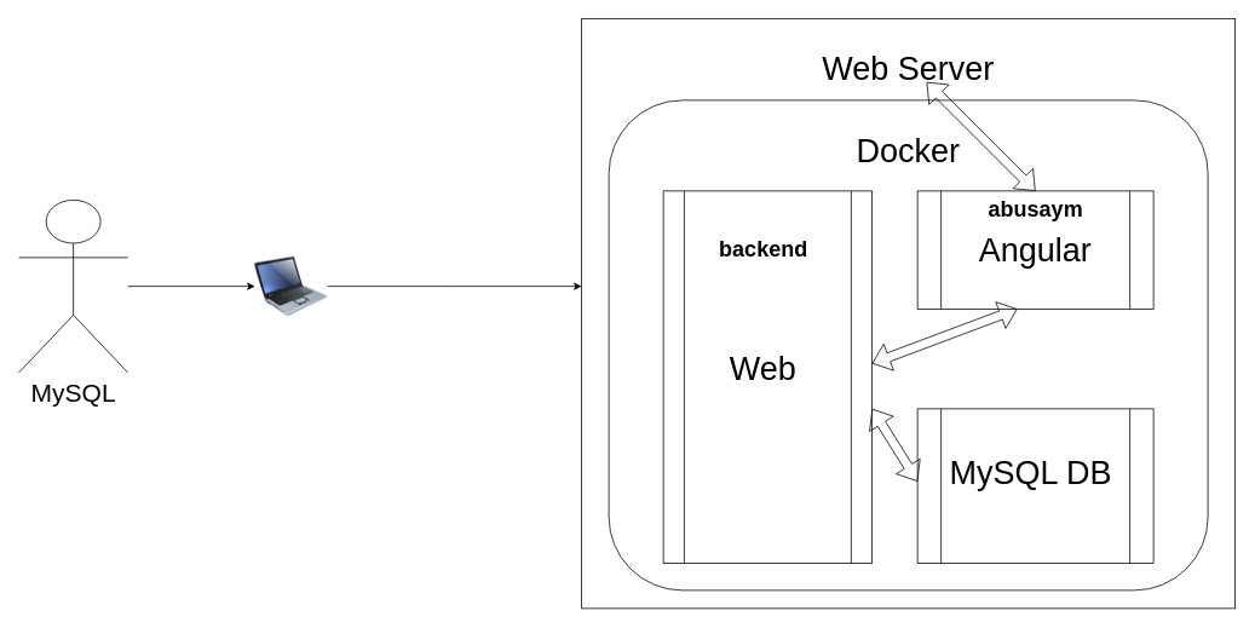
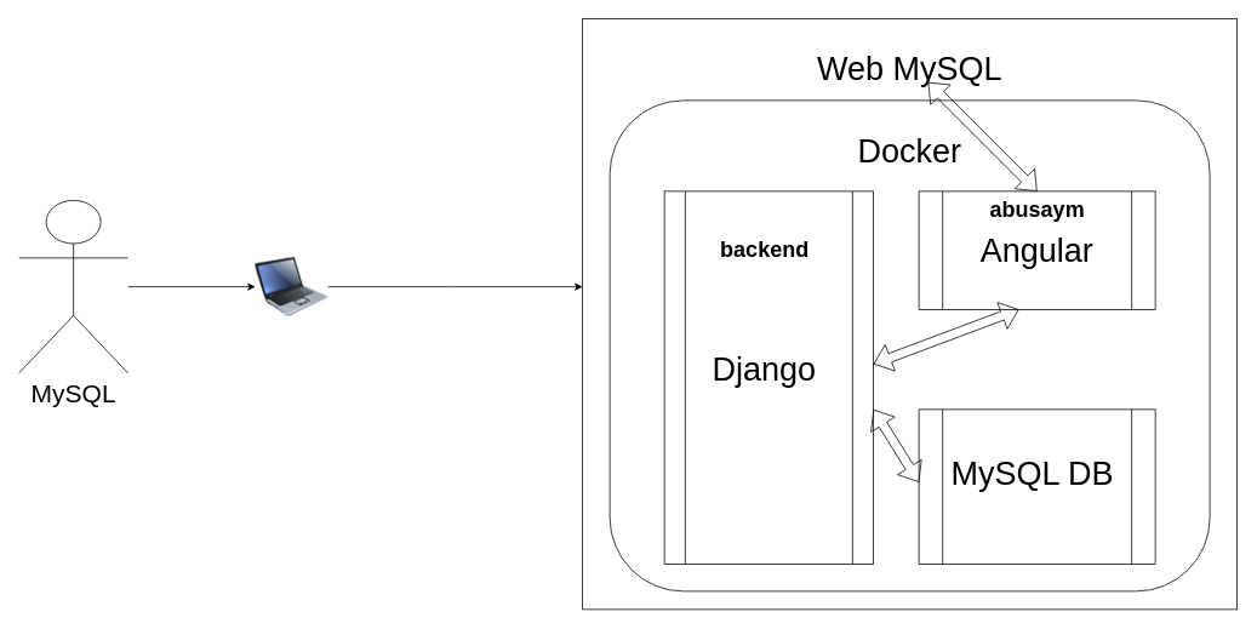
  <mxCell id="0" />
  <mxCell id="1" parent="0" />
  <mxCell id="2" value="" style="rounded=0;whiteSpace=wrap;html=1;movable=0;resizable=0;rotatable=0;deletable=0;editable=0;locked=1;connectable=0;" vertex="1" parent="1"><mxGeometry x="640" y="20" width="720" height="650" as="geometry" /></mxCell>
- <mxCell id="3" value="&lt;font style=&quot;font-size: 36px;&quot;&gt;Web Server&lt;/font&gt;" style="text;html=1;align=center;verticalAlign=middle;whiteSpace=wrap;rounded=0;movable=0;resizable=0;rotatable=0;deletable=0;editable=0;locked=1;connectable=0;" vertex="1" parent="1"><mxGeometry x="890" y="20" width="220" height="110" as="geometry" /></mxCell>
+ <mxCell id="3" value="&lt;font style=&quot;font-size: 36px;&quot;&gt;Web MySQL&lt;/font&gt;" style="text;html=1;align=center;verticalAlign=middle;whiteSpace=wrap;rounded=0;movable=0;resizable=0;rotatable=0;deletable=0;editable=0;locked=1;connectable=0;" vertex="1" parent="1"><mxGeometry x="890" y="20" width="220" height="110" as="geometry" /></mxCell>
  <mxCell id="4" value="" style="rounded=1;whiteSpace=wrap;html=1;movable=0;resizable=0;rotatable=0;deletable=0;editable=0;locked=1;connectable=0;" vertex="1" parent="1"><mxGeometry x="670" y="110" width="660" height="540" as="geometry" /></mxCell>
  <mxCell id="5" value="&lt;font style=&quot;font-size: 36px;&quot;&gt;Docker&lt;/font&gt;" style="text;html=1;align=center;verticalAlign=middle;whiteSpace=wrap;rounded=0;movable=0;resizable=0;rotatable=0;deletable=0;editable=0;locked=1;connectable=0;" vertex="1" parent="1"><mxGeometry x="890" y="110" width="220" height="110" as="geometry" /></mxCell>
  <mxCell id="6" value="" style="shape=process;whiteSpace=wrap;html=1;backgroundOutline=1;movable=0;resizable=0;rotatable=0;deletable=0;editable=0;locked=1;connectable=0;" vertex="1" parent="1"><mxGeometry x="730" y="210" width="230" height="410" as="geometry" /></mxCell>
- <mxCell id="7" value="&lt;font style=&quot;font-size: 36px;&quot;&gt;Web&lt;/font&gt;" style="text;html=1;align=center;verticalAlign=middle;whiteSpace=wrap;rounded=0;movable=0;resizable=0;rotatable=0;deletable=0;editable=0;locked=1;connectable=0;" vertex="1" parent="1"><mxGeometry x="730" y="350" width="220" height="110" as="geometry" /></mxCell>
+ <mxCell id="7" value="&lt;font style=&quot;font-size: 36px;&quot;&gt;Django&lt;/font&gt;" style="text;html=1;align=center;verticalAlign=middle;whiteSpace=wrap;rounded=0;movable=0;resizable=0;rotatable=0;deletable=0;editable=0;locked=1;connectable=0;" vertex="1" parent="1"><mxGeometry x="730" y="350" width="220" height="110" as="geometry" /></mxCell>
  <mxCell id="8" value="" style="shape=process;whiteSpace=wrap;html=1;backgroundOutline=1;movable=0;resizable=0;rotatable=0;deletable=0;editable=0;locked=1;connectable=0;" vertex="1" parent="1"><mxGeometry x="1010" y="210" width="260" height="130" as="geometry" /></mxCell>
  <mxCell id="9" value="&lt;font style=&quot;font-size: 36px;&quot;&gt;Angular&lt;/font&gt;" style="text;html=1;align=center;verticalAlign=middle;whiteSpace=wrap;rounded=0;movable=0;resizable=0;rotatable=0;deletable=0;editable=0;locked=1;connectable=0;" vertex="1" parent="1"><mxGeometry x="1030" y="220" width="220" height="110" as="geometry" /></mxCell>
  <mxCell id="10" value="" style="shape=process;whiteSpace=wrap;html=1;backgroundOutline=1;movable=0;resizable=0;rotatable=0;deletable=0;editable=0;locked=1;connectable=0;" vertex="1" parent="1"><mxGeometry x="1010" y="450" width="260" height="170" as="geometry" /></mxCell>
  <mxCell id="11" value="&lt;font style=&quot;font-size: 36px;&quot;&gt;MySQL DB&lt;/font&gt;" style="text;html=1;align=center;verticalAlign=middle;whiteSpace=wrap;rounded=0;movable=0;resizable=0;rotatable=0;deletable=0;editable=0;locked=1;connectable=0;" vertex="1" parent="1"><mxGeometry x="1025" y="465" width="220" height="110" as="geometry" /></mxCell>
  <mxCell id="12" value="" style="shape=flexArrow;endArrow=classic;startArrow=classic;html=1;rounded=0;" edge="1" parent="1"><mxGeometry width="100" height="100" relative="1" as="geometry"><mxPoint x="960" y="400" as="sourcePoint" /><mxPoint x="1120" y="340" as="targetPoint" /></mxGeometry></mxCell>
  <mxCell id="13" value="" style="shape=flexArrow;endArrow=classic;startArrow=classic;html=1;rounded=0;" edge="1" parent="1"><mxGeometry width="100" height="100" relative="1" as="geometry"><mxPoint x="960" y="450" as="sourcePoint" /><mxPoint x="1010" y="530" as="targetPoint" /></mxGeometry></mxCell>
  <mxCell id="14" style="edgeStyle=orthogonalEdgeStyle;rounded=0;orthogonalLoop=1;jettySize=auto;html=1;entryX=0;entryY=0.5;entryDx=0;entryDy=0;" edge="1" parent="1" source="15" target="17"><mxGeometry relative="1" as="geometry" /></mxCell>
  <mxCell id="15" value="&lt;font style=&quot;font-size: 28px;&quot;&gt;MySQL&lt;/font&gt;" style="shape=umlActor;verticalLabelPosition=bottom;verticalAlign=top;html=1;outlineConnect=0;" vertex="1" parent="1"><mxGeometry x="20" y="220" width="120" height="190" as="geometry" /></mxCell>
  <mxCell id="16" style="edgeStyle=orthogonalEdgeStyle;rounded=0;orthogonalLoop=1;jettySize=auto;html=1;exitX=1;exitY=0.5;exitDx=0;exitDy=0;" edge="1" parent="1" source="17"><mxGeometry relative="1" as="geometry"><mxPoint x="640" y="315" as="targetPoint" /></mxGeometry></mxCell>
  <mxCell id="17" value="" style="image;html=1;image=img/lib/clip_art/computers/Laptop_128x128.png" vertex="1" parent="1"><mxGeometry x="280" y="275" width="80" height="80" as="geometry" /></mxCell>
  <mxCell id="18" value="" style="shape=flexArrow;endArrow=classic;startArrow=classic;html=1;rounded=0;" edge="1" parent="1"><mxGeometry width="100" height="100" relative="1" as="geometry"><mxPoint x="1140" y="210" as="sourcePoint" /><mxPoint x="1020" y="90" as="targetPoint" /></mxGeometry></mxCell>
  <mxCell id="19" value="backend" style="text;strokeColor=none;fillColor=none;html=1;fontSize=24;fontStyle=1;verticalAlign=middle;align=center;" vertex="1" parent="1"><mxGeometry x="790" y="255" width="100" height="40" as="geometry" /></mxCell>
  <mxCell id="20" value="abusaym" style="text;strokeColor=none;fillColor=none;html=1;fontSize=24;fontStyle=1;verticalAlign=middle;align=center;" vertex="1" parent="1"><mxGeometry x="1090" y="210" width="100" height="40" as="geometry" /></mxCell>
